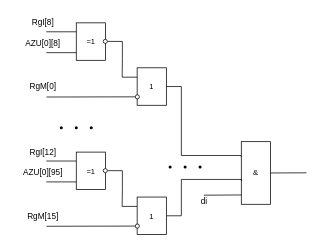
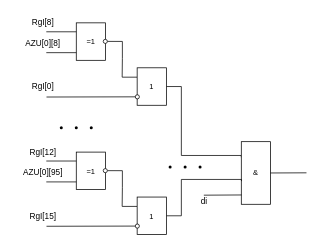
  <mxCell id="0" />
  <mxCell id="1" parent="0" />
  <mxCell id="2" value="&lt;font style=&quot;font-size: 10px&quot;&gt;=1&lt;/font&gt;" style="rounded=0;whiteSpace=wrap;html=1;fontSize=10;" parent="1" vertex="1"><mxGeometry x="100.75" y="30" width="39" height="50" as="geometry" /></mxCell>
  <mxCell id="3" style="edgeStyle=orthogonalEdgeStyle;rounded=0;orthogonalLoop=1;jettySize=auto;html=1;exitX=1;exitY=0.5;exitDx=0;exitDy=0;entryX=0;entryY=0.25;entryDx=0;entryDy=0;endArrow=none;endFill=0;strokeColor=default;" parent="1" source="4" target="10" edge="1"><mxGeometry relative="1" as="geometry" /></mxCell>
  <mxCell id="4" value="" style="ellipse;whiteSpace=wrap;html=1;aspect=fixed;fontSize=12;fontColor=#000000;" parent="1" vertex="1"><mxGeometry x="136.75" y="52" width="5.5" height="5.5" as="geometry" /></mxCell>
  <mxCell id="5" value="" style="endArrow=none;html=1;rounded=0;entryX=0;entryY=0.125;entryDx=0;entryDy=0;entryPerimeter=0;" parent="1" edge="1"><mxGeometry x="-1" y="15" width="50" height="50" relative="1" as="geometry"><mxPoint x="60.75" y="41.92" as="sourcePoint" /><mxPoint x="100.75" y="41.92" as="targetPoint" /><mxPoint x="-10" y="3" as="offset" /></mxGeometry></mxCell>
  <mxCell id="6" value="RgI[8]" style="text;html=1;align=center;verticalAlign=middle;resizable=0;points=[];autosize=1;strokeColor=none;fillColor=none;fontSize=11;fontFamily=Helvetica;fontColor=default;spacing=0;" parent="1" vertex="1"><mxGeometry x="30.75" y="20" width="50" height="20" as="geometry" /></mxCell>
  <mxCell id="7" value="" style="endArrow=none;html=1;rounded=0;entryX=0;entryY=0.125;entryDx=0;entryDy=0;entryPerimeter=0;" parent="1" edge="1"><mxGeometry x="-1" y="15" width="50" height="50" relative="1" as="geometry"><mxPoint x="60.75" y="69.79" as="sourcePoint" /><mxPoint x="100.75" y="69.79" as="targetPoint" /><mxPoint x="-10" y="3" as="offset" /></mxGeometry></mxCell>
  <mxCell id="8" value="AZU[0][8]" style="text;html=1;align=center;verticalAlign=middle;resizable=0;points=[];autosize=1;strokeColor=none;fillColor=none;fontSize=11;fontFamily=Helvetica;fontColor=default;spacing=0;" parent="1" vertex="1"><mxGeometry x="20.75" y="47.87" width="70" height="20" as="geometry" /></mxCell>
  <mxCell id="9" style="edgeStyle=orthogonalEdgeStyle;rounded=0;orthogonalLoop=1;jettySize=auto;html=1;exitX=1;exitY=0.5;exitDx=0;exitDy=0;entryX=0;entryY=0.25;entryDx=0;entryDy=0;endArrow=none;endFill=0;" parent="1" source="10" target="14" edge="1"><mxGeometry relative="1" as="geometry"><Array as="points"><mxPoint x="241" y="115" /><mxPoint x="241" y="207" /></Array></mxGeometry></mxCell>
  <mxCell id="10" value="&lt;font style=&quot;font-size: 10px&quot;&gt;1&lt;/font&gt;" style="rounded=0;whiteSpace=wrap;html=1;fontSize=10;" parent="1" vertex="1"><mxGeometry x="182" y="90" width="39" height="50" as="geometry" /></mxCell>
- <mxCell id="11" value="RgM[0]" style="text;html=1;align=center;verticalAlign=middle;resizable=0;points=[];autosize=1;strokeColor=none;fillColor=none;fontSize=11;fontFamily=Helvetica;fontColor=default;spacing=0;" parent="1" vertex="1"><mxGeometry x="30.75" y="105" width="50" height="20" as="geometry" /></mxCell>
+ <mxCell id="11" value="RgI[0]" style="text;html=1;align=center;verticalAlign=middle;resizable=0;points=[];autosize=1;strokeColor=none;fillColor=none;fontSize=11;fontFamily=Helvetica;fontColor=default;spacing=0;" parent="1" vertex="1"><mxGeometry x="30.75" y="105" width="50" height="20" as="geometry" /></mxCell>
  <mxCell id="12" value="" style="ellipse;whiteSpace=wrap;html=1;aspect=fixed;fontSize=12;fontColor=#000000;" parent="1" vertex="1"><mxGeometry x="179.5" y="126" width="5.5" height="5.5" as="geometry" /></mxCell>
  <mxCell id="13" value="" style="endArrow=none;html=1;rounded=0;entryX=0;entryY=0.5;entryDx=0;entryDy=0;" parent="1" target="12" edge="1"><mxGeometry width="50" height="50" relative="1" as="geometry"><mxPoint x="61" y="129" as="sourcePoint" /><mxPoint x="136.75" y="103.75" as="targetPoint" /></mxGeometry></mxCell>
  <mxCell id="14" value="&lt;font style=&quot;font-size: 10px&quot;&gt;&amp;amp;&lt;/font&gt;" style="rounded=0;whiteSpace=wrap;html=1;fontSize=10;" parent="1" vertex="1"><mxGeometry x="321" y="188.59" width="39" height="83.56" as="geometry" /></mxCell>
  <mxCell id="15" value="&lt;font style=&quot;font-size: 10px&quot;&gt;=1&lt;/font&gt;" style="rounded=0;whiteSpace=wrap;html=1;fontSize=10;" parent="1" vertex="1"><mxGeometry x="100.75" y="202.5" width="39" height="50" as="geometry" /></mxCell>
  <mxCell id="16" style="edgeStyle=orthogonalEdgeStyle;rounded=0;orthogonalLoop=1;jettySize=auto;html=1;exitX=1;exitY=0.5;exitDx=0;exitDy=0;entryX=0;entryY=0.25;entryDx=0;entryDy=0;endArrow=none;endFill=0;strokeColor=default;" parent="1" source="17" target="23" edge="1"><mxGeometry relative="1" as="geometry" /></mxCell>
  <mxCell id="17" value="" style="ellipse;whiteSpace=wrap;html=1;aspect=fixed;fontSize=12;fontColor=#000000;" parent="1" vertex="1"><mxGeometry x="136.75" y="224.5" width="5.5" height="5.5" as="geometry" /></mxCell>
  <mxCell id="18" value="" style="endArrow=none;html=1;rounded=0;entryX=0;entryY=0.125;entryDx=0;entryDy=0;entryPerimeter=0;" parent="1" edge="1"><mxGeometry x="-1" y="15" width="50" height="50" relative="1" as="geometry"><mxPoint x="60.75" y="214.42" as="sourcePoint" /><mxPoint x="100.75" y="214.42" as="targetPoint" /><mxPoint x="-10" y="3" as="offset" /></mxGeometry></mxCell>
  <mxCell id="19" value="RgI[12]" style="text;html=1;align=center;verticalAlign=middle;resizable=0;points=[];autosize=1;strokeColor=none;fillColor=none;fontSize=11;fontFamily=Helvetica;fontColor=default;spacing=0;" parent="1" vertex="1"><mxGeometry x="30.75" y="192.5" width="50" height="20" as="geometry" /></mxCell>
  <mxCell id="20" value="" style="endArrow=none;html=1;rounded=0;entryX=0;entryY=0.125;entryDx=0;entryDy=0;entryPerimeter=0;" parent="1" edge="1"><mxGeometry x="-1" y="15" width="50" height="50" relative="1" as="geometry"><mxPoint x="60.75" y="242.29" as="sourcePoint" /><mxPoint x="100.75" y="242.29" as="targetPoint" /><mxPoint x="-10" y="3" as="offset" /></mxGeometry></mxCell>
  <mxCell id="21" value="AZU[0][95]" style="text;html=1;align=center;verticalAlign=middle;resizable=0;points=[];autosize=1;strokeColor=none;fillColor=none;fontSize=11;fontFamily=Helvetica;fontColor=default;spacing=0;" parent="1" vertex="1"><mxGeometry x="20.75" y="220.37" width="70" height="20" as="geometry" /></mxCell>
  <mxCell id="22" style="edgeStyle=orthogonalEdgeStyle;rounded=0;orthogonalLoop=1;jettySize=auto;html=1;exitX=1;exitY=0.5;exitDx=0;exitDy=0;entryX=0.006;entryY=0.63;entryDx=0;entryDy=0;endArrow=none;endFill=0;entryPerimeter=0;" parent="1" source="23" target="14" edge="1"><mxGeometry relative="1" as="geometry"><Array as="points"><mxPoint x="241" y="288" /><mxPoint x="241" y="239" /></Array></mxGeometry></mxCell>
  <mxCell id="23" value="&lt;font style=&quot;font-size: 10px&quot;&gt;1&lt;/font&gt;" style="rounded=0;whiteSpace=wrap;html=1;fontSize=10;" parent="1" vertex="1"><mxGeometry x="182" y="262.5" width="39" height="50" as="geometry" /></mxCell>
- <mxCell id="24" value="RgM[15]" style="text;html=1;align=center;verticalAlign=middle;resizable=0;points=[];autosize=1;strokeColor=none;fillColor=none;fontSize=11;fontFamily=Helvetica;fontColor=default;spacing=0;" parent="1" vertex="1"><mxGeometry x="25.75" y="277.5" width="60" height="20" as="geometry" /></mxCell>
+ <mxCell id="24" value="RgI[15]" style="text;html=1;align=center;verticalAlign=middle;resizable=0;points=[];autosize=1;strokeColor=none;fillColor=none;fontSize=11;fontFamily=Helvetica;fontColor=default;spacing=0;" parent="1" vertex="1"><mxGeometry x="25.75" y="277.5" width="60" height="20" as="geometry" /></mxCell>
  <mxCell id="25" value="" style="ellipse;whiteSpace=wrap;html=1;aspect=fixed;fontSize=12;fontColor=#000000;" parent="1" vertex="1"><mxGeometry x="179.5" y="298.5" width="5.5" height="5.5" as="geometry" /></mxCell>
  <mxCell id="26" value="" style="endArrow=none;html=1;rounded=0;entryX=0;entryY=0.5;entryDx=0;entryDy=0;" parent="1" target="25" edge="1"><mxGeometry width="50" height="50" relative="1" as="geometry"><mxPoint x="61" y="301.5" as="sourcePoint" /><mxPoint x="136.75" y="276.25" as="targetPoint" /></mxGeometry></mxCell>
  <mxCell id="27" value="" style="shape=waypoint;sketch=0;size=6;pointerEvents=1;points=[];fillColor=none;resizable=0;rotatable=0;perimeter=centerPerimeter;snapToPoint=1;strokeWidth=0;" parent="1" vertex="1"><mxGeometry x="70.75" y="160" width="20" height="20" as="geometry" /></mxCell>
  <mxCell id="28" value="" style="shape=waypoint;sketch=0;size=6;pointerEvents=1;points=[];fillColor=none;resizable=0;rotatable=0;perimeter=centerPerimeter;snapToPoint=1;strokeWidth=0;" parent="1" vertex="1"><mxGeometry x="90.75" y="160" width="20" height="20" as="geometry" /></mxCell>
  <mxCell id="29" value="" style="shape=waypoint;sketch=0;size=6;pointerEvents=1;points=[];fillColor=none;resizable=0;rotatable=0;perimeter=centerPerimeter;snapToPoint=1;strokeWidth=0;" parent="1" vertex="1"><mxGeometry x="110.75" y="160" width="20" height="20" as="geometry" /></mxCell>
  <mxCell id="30" value="" style="shape=waypoint;sketch=0;size=6;pointerEvents=1;points=[];fillColor=none;resizable=0;rotatable=0;perimeter=centerPerimeter;snapToPoint=1;strokeWidth=0;" parent="1" vertex="1"><mxGeometry x="216" y="212.5" width="20" height="20" as="geometry" /></mxCell>
  <mxCell id="31" value="" style="shape=waypoint;sketch=0;size=6;pointerEvents=1;points=[];fillColor=none;resizable=0;rotatable=0;perimeter=centerPerimeter;snapToPoint=1;strokeWidth=0;" parent="1" vertex="1"><mxGeometry x="236" y="212.5" width="20" height="20" as="geometry" /></mxCell>
  <mxCell id="32" value="" style="shape=waypoint;sketch=0;size=6;pointerEvents=1;points=[];fillColor=none;resizable=0;rotatable=0;perimeter=centerPerimeter;snapToPoint=1;strokeWidth=0;" parent="1" vertex="1"><mxGeometry x="256" y="212.5" width="20" height="20" as="geometry" /></mxCell>
  <mxCell id="33" value="" style="endArrow=none;html=1;rounded=0;exitX=1;exitY=0.5;exitDx=0;exitDy=0;" parent="1" source="14" edge="1"><mxGeometry width="50" height="50" relative="1" as="geometry"><mxPoint x="418" y="262.15" as="sourcePoint" /><mxPoint x="408" y="230.15" as="targetPoint" /></mxGeometry></mxCell>
  <mxCell id="34" value="" style="endArrow=none;html=1;rounded=0;entryX=0.008;entryY=0.851;entryDx=0;entryDy=0;entryPerimeter=0;" parent="1" target="14" edge="1"><mxGeometry width="50" height="50" relative="1" as="geometry"><mxPoint x="271" y="260" as="sourcePoint" /><mxPoint x="311" y="310" as="targetPoint" /></mxGeometry></mxCell>
  <mxCell id="35" value="di" style="text;html=1;align=center;verticalAlign=middle;resizable=0;points=[];autosize=1;strokeColor=none;fillColor=none;fontSize=11;fontFamily=Helvetica;fontColor=default;spacing=0;" parent="1" vertex="1"><mxGeometry x="256" y="257.5" width="30" height="20" as="geometry" /></mxCell>
